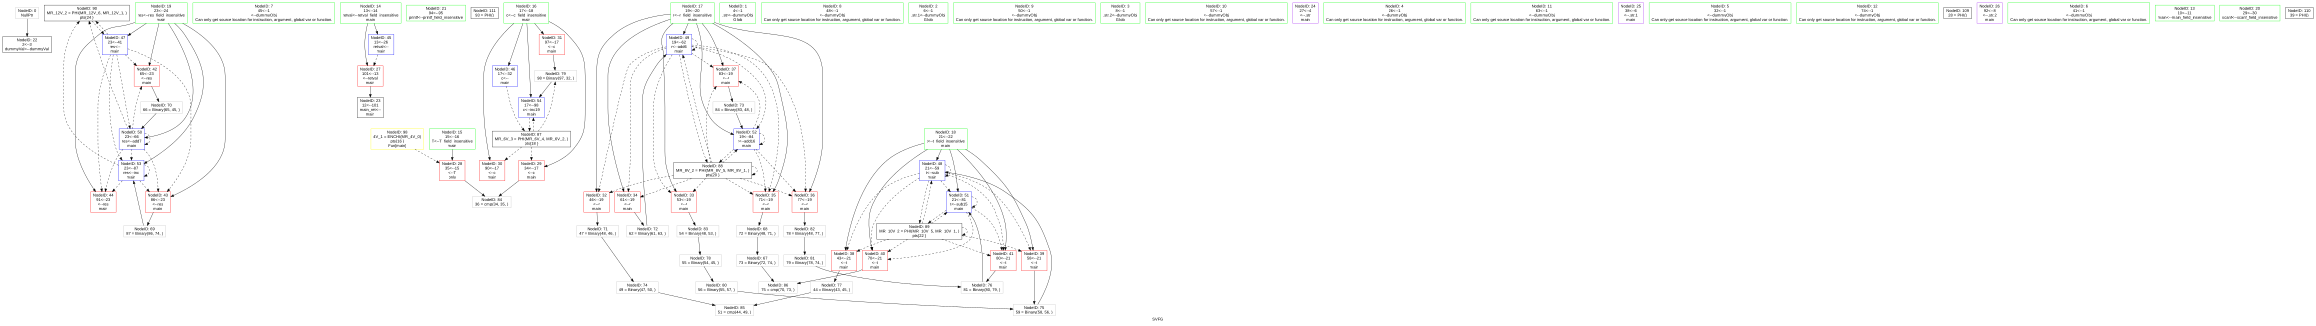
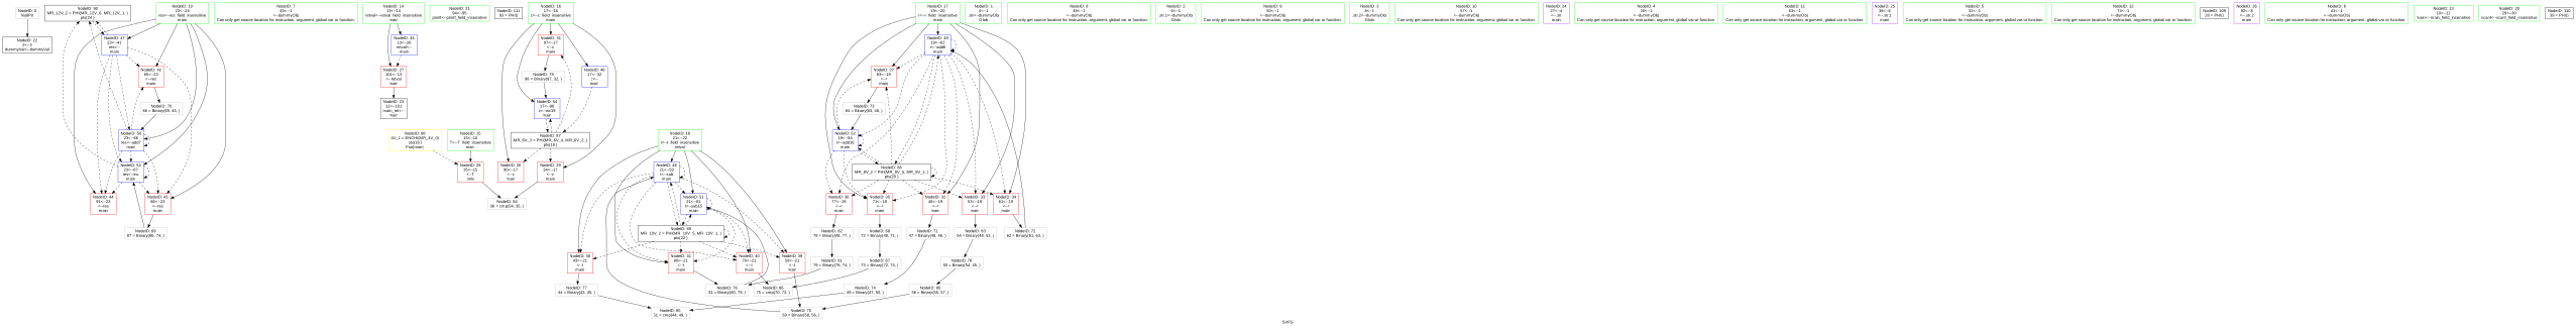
  digraph {
    fontname="Liberation Sans"
    label=SVFG
    node [color=grey fontname="Liberation Sans" shape=record]
    edge [fontname="Liberation Sans" style=dashed]
    n1 [label="{NodeID: 0\nNullPtr}"]
    n2 [color=black label="{NodeID: 22\n2\<--3\ndummyVal\<--dummyVal\n}"]
    n3 [color=black label="{NodeID: 90\nMR_12V_2 = PHI(MR_12V_6, MR_12V_1, )\npts\{24 \}\n}"]
    n4 [color=blue label="{NodeID: 47\n23\<--41\nres\<--\nmain\n}"]
    n5 [color=red label="{NodeID: 42\n65\<--23\n\<--res\nmain\n}"]
    n6 [color=blue label="{NodeID: 50\n23\<--66\nres\<--add7\nmain\n}"]
    n7 [color=red label="{NodeID: 43\n86\<--23\n\<--res\nmain\n}"]
    n8 [color=red label="{NodeID: 44\n91\<--23\n\<--res\nmain\n}"]
    n9 [color=blue label="{NodeID: 53\n23\<--87\nres\<--inc\nmain\n}"]
    n10 [label="{NodeID: 70\n66 = Binary(65, 45, )\n}"]
    n11 [label="{NodeID: 69\n87 = Binary(86, 74, )\n}"]
    n12 [color=green label="{NodeID: 7\n45\<--1\n\<--dummyObj\nCan only get source location for instruction, argument, global var or function.}"]
    n13 [color=green label="{NodeID: 14\n13\<--14\nretval\<--retval_field_insensitive\nmain\n}"]
    n14 [color=red label="{NodeID: 27\n101\<--13\n\<--retval\nmain\n}"]
    n15 [color=blue label="{NodeID: 45\n13\<--26\nretval\<--\nmain\n}"]
    n16 [color=black label="{NodeID: 23\n12\<--101\nmain_ret\<--\nmain\n}"]
    n17 [color=green label="{NodeID: 21\n94\<--95\nprintf\<--printf_field_insensitive\n}"]
    n18 [color=black label="{NodeID: 111\n93 = PHI()\n}"]
    n19 [color=red label="{NodeID: 28\n35\<--15\n\<--T\nonly\n}"]
    n20 [label="{NodeID: 84\n36 = cmp(34, 35, )\n}"]
    n21 [color=red label="{NodeID: 35\n71\<--19\n\<--r\nmain\n}"]
    n22 [label="{NodeID: 68\n72 = Binary(48, 71, )\n}"]
    n23 [label="{NodeID: 67\n73 = Binary(72, 74, )\n}"]
    n24 [label="{NodeID: 86\n75 = cmp(70, 73, )\n}"]
    n25 [color=blue label="{NodeID: 49\n19\<--62\nr\<--add6\nmain\n}"]
    n26 [color=red label="{NodeID: 32\n46\<--19\n\<--r\nmain\n}"]
    n27 [color=red label="{NodeID: 33\n53\<--19\n\<--r\nmain\n}"]
    n28 [color=red label="{NodeID: 34\n61\<--19\n\<--r\nmain\n}"]
    n29 [color=red label="{NodeID: 36\n77\<--19\n\<--r\nmain\n}"]
    n30 [color=red label="{NodeID: 37\n83\<--19\n\<--r\nmain\n}"]
    n31 [color=blue label="{NodeID: 52\n19\<--84\nr\<--add16\nmain\n}"]
    n32 [color=black label="{NodeID: 88\nMR_8V_2 = PHI(MR_8V_5, MR_8V_1, )\npts\{20 \}\n}"]
    n33 [label="{NodeID: 71\n47 = Binary(48, 46, )\n}"]
    n34 [label="{NodeID: 83\n54 = Binary(48, 53, )\n}"]
    n35 [label="{NodeID: 72\n62 = Binary(61, 63, )\n}"]
    n36 [label="{NodeID: 82\n78 = Binary(48, 77, )\n}"]
    n37 [label="{NodeID: 73\n84 = Binary(83, 48, )\n}"]
    n38 [label="{NodeID: 74\n49 = Binary(47, 50, )\n}"]
    n39 [label="{NodeID: 78\n55 = Binary(54, 45, )\n}"]
    n40 [label="{NodeID: 81\n79 = Binary(78, 74, )\n}"]
    n41 [label="{NodeID: 77\n44 = Binary(43, 45, )\n}"]
    n42 [label="{NodeID: 85\n51 = cmp(44, 49, )\n}"]
    n43 [color=green label="{NodeID: 1\n4\<--1\n.str\<--dummyObj\nGlob }"]
    n44 [color=green label="{NodeID: 8\n48\<--1\n\<--dummyObj\nCan only get source location for instruction, argument, global var or function.}"]
    n45 [color=yellow label="{NodeID: 98\n4V_1 = ENCHI(MR_4V_0)\npts\{16 \}\nFun[main]}" style=double]
    n46 [color=green label="{NodeID: 15\n15\<--16\nT\<--T_field_insensitive\nmain\n}"]
    n47 [color=red label="{NodeID: 29\n34\<--17\n\<--c\nmain\n}"]
    n48 [label="{NodeID: 76\n81 = Binary(80, 79, )\n}"]
    n49 [label="{NodeID: 80\n56 = Binary(55, 57, )\n}"]
    n50 [label="{NodeID: 75\n59 = Binary(58, 56, )\n}"]
    n51 [color=blue label="{NodeID: 48\n21\<--59\nt\<--sub\nmain\n}"]
    n52 [color=green label="{NodeID: 2\n6\<--1\n.str.1\<--dummyObj\nGlob }"]
    n53 [color=green label="{NodeID: 9\n50\<--1\n\<--dummyObj\nCan only get source location for instruction, argument, global var or function.}"]
    n54 [color=green label="{NodeID: 16\n17\<--18\nc\<--c_field_insensitive\nmain\n}"]
    n55 [color=red label="{NodeID: 30\n90\<--17\n\<--c\nmain\n}"]
    n56 [color=red label="{NodeID: 31\n97\<--17\n\<--c\nmain\n}"]
    n57 [color=blue label="{NodeID: 46\n17\<--32\nc\<--\nmain\n}"]
    n58 [color=blue label="{NodeID: 54\n17\<--98\nc\<--inc19\nmain\n}"]
    n59 [label="{NodeID: 79\n98 = Binary(97, 32, )\n}"]
    n60 [color=black label="{NodeID: 87\nMR_6V_3 = PHI(MR_6V_4, MR_6V_2, )\npts\{18 \}\n}"]
    n61 [color=blue label="{NodeID: 51\n21\<--81\nt\<--sub15\nmain\n}"]
    n62 [color=red label="{NodeID: 40\n70\<--21\n\<--t\nmain\n}"]
    n63 [color=red label="{NodeID: 41\n80\<--21\n\<--t\nmain\n}"]
    n64 [color=black label="{NodeID: 89\nMR_10V_2 = PHI(MR_10V_5, MR_10V_1, )\npts\{22 \}\n}"]
    n65 [color=red label="{NodeID: 38\n43\<--21\n\<--t\nmain\n}"]
    n66 [color=red label="{NodeID: 39\n58\<--21\n\<--t\nmain\n}"]
    n67 [color=green label="{NodeID: 3\n8\<--1\n.str.2\<--dummyObj\nGlob }"]
    n68 [color=green label="{NodeID: 10\n57\<--1\n\<--dummyObj\nCan only get source location for instruction, argument, global var or function.}"]
    n69 [color=green label="{NodeID: 17\n19\<--20\nr\<--r_field_insensitive\nmain\n}"]
    n70 [color=purple label="{NodeID: 24\n27\<--4\n\<--.str\nmain\n}"]
    n71 [color=green label="{NodeID: 4\n26\<--1\n\<--dummyObj\nCan only get source location for instruction, argument, global var or function.}"]
    n72 [color=green label="{NodeID: 11\n63\<--1\n\<--dummyObj\nCan only get source location for instruction, argument, global var or function.}"]
-   n73 [color=green label="{NodeID: 18\n21\<--22\nt\<--t_field_insensitive\nmain\n}"]
+   n73 [color=green label="{NodeID: 18\n21\<--22\nt\<--t_field_insensitive\nretval\n}"]
    n74 [color=purple label="{NodeID: 25\n38\<--6\n\<--.str.1\nmain\n}"]
    n75 [color=green label="{NodeID: 5\n32\<--1\n\<--dummyObj\nCan only get source location for instruction, argument, global var or function.}"]
    n76 [color=green label="{NodeID: 12\n74\<--1\n\<--dummyObj\nCan only get source location for instruction, argument, global var or function.}"]
    n77 [color=green label="{NodeID: 19\n23\<--24\nres\<--res_field_insensitive\nmain\n}"]
    n78 [color=black label="{NodeID: 109\n28 = PHI()\n}"]
    n79 [color=purple label="{NodeID: 26\n92\<--8\n\<--.str.2\nmain\n}"]
    n80 [color=green label="{NodeID: 6\n41\<--1\n\<--dummyObj\nCan only get source location for instruction, argument, global var or function.}"]
    n81 [color=green label="{NodeID: 13\n10\<--11\nmain\<--main_field_insensitive\n}"]
    n82 [color=green label="{NodeID: 20\n29\<--30\nscanf\<--scanf_field_insensitive\n}"]
    n83 [color=black label="{NodeID: 110\n39 = PHI()\n}"]
    n1 -> n2 [style=solid]
    n3 -> n4
    n4 -> n3
    n4 -> n5
    n4 -> n6
    n4 -> n7
    n4 -> n8
    n4 -> n9
    n5 -> n10 [style=solid]
    n6 -> n3
    n6 -> n5
    n6 -> n6
    n6 -> n7
    n6 -> n8
    n6 -> n9
    n7 -> n11 [style=solid]
    n9 -> n3
    n9 -> n7
    n9 -> n8
    n9 -> n9
    n10 -> n6 [style=solid]
    n11 -> n9 [style=solid]
    n13 -> n14 [style=solid]
    n13 -> n15 [style=solid]
    n14 -> n16 [style=solid]
    n15 -> n14
    n19 -> n20 [style=solid]
    n21 -> n22 [style=solid]
    n22 -> n23 [style=solid]
    n23 -> n24 [style=solid]
    n25 -> n21
    n25 -> n25
    n25 -> n26
    n25 -> n27
    n25 -> n28
    n25 -> n29
    n25 -> n30
    n25 -> n31
    n25 -> n32
    n26 -> n33 [style=solid]
    n27 -> n34 [style=solid]
    n28 -> n35 [style=solid]
    n29 -> n36 [style=solid]
    n30 -> n37 [style=solid]
    n31 -> n21
    n31 -> n29
    n31 -> n30
    n31 -> n31
    n31 -> n32
    n32 -> n21
    n32 -> n25
    n32 -> n26
    n32 -> n27
    n32 -> n28
    n32 -> n29
    n32 -> n30
    n32 -> n31
    n32 -> n32
    n33 -> n38 [style=solid]
    n34 -> n39 [style=solid]
    n35 -> n25 [style=solid]
    n36 -> n40 [style=solid]
    n37 -> n31 [style=solid]
    n38 -> n42 [style=solid]
    n39 -> n49 [style=solid]
    n40 -> n48 [style=solid]
    n41 -> n42 [style=solid]
    n45 -> n19
    n46 -> n19 [style=solid]
    n47 -> n20 [style=solid]
    n48 -> n61 [style=solid]
    n49 -> n50 [style=solid]
    n50 -> n51 [style=solid]
    n51 -> n51
    n51 -> n61
    n51 -> n62
    n51 -> n63
    n51 -> n64
    n51 -> n65
    n51 -> n66
    n54 -> n47 [style=solid]
    n54 -> n55 [style=solid]
    n54 -> n56 [style=solid]
    n54 -> n57 [style=solid]
    n54 -> n58 [style=solid]
    n56 -> n59 [style=solid]
    n57 -> n60
    n58 -> n60
    n59 -> n58 [style=solid]
    n60 -> n47
    n60 -> n55
-   n60 -> n59
+   n60 -> n56
    n60 -> n58
    n61 -> n61
    n61 -> n62
    n61 -> n63
    n61 -> n64
    n62 -> n24 [style=solid]
    n63 -> n48 [style=solid]
    n64 -> n51
    n64 -> n61
    n64 -> n62
    n64 -> n63
    n64 -> n64
    n64 -> n65
    n64 -> n66
    n65 -> n41 [style=solid]
    n66 -> n50 [style=solid]
    n69 -> n21 [style=solid]
    n69 -> n25 [style=solid]
    n69 -> n26 [style=solid]
    n69 -> n27 [style=solid]
    n69 -> n28 [style=solid]
-   n69 -> n29 [style=solid]
    n69 -> n30 [style=solid]
    n69 -> n31 [style=solid]
    n73 -> n51 [style=solid]
    n73 -> n61 [style=solid]
    n73 -> n62 [style=solid]
    n73 -> n63 [style=solid]
    n73 -> n65 [style=solid]
    n73 -> n66 [style=solid]
    n77 -> n4 [style=solid]
    n77 -> n5 [style=solid]
    n77 -> n6 [style=solid]
    n77 -> n7 [style=solid]
    n77 -> n8 [style=solid]
    n77 -> n9 [style=solid]
  }
